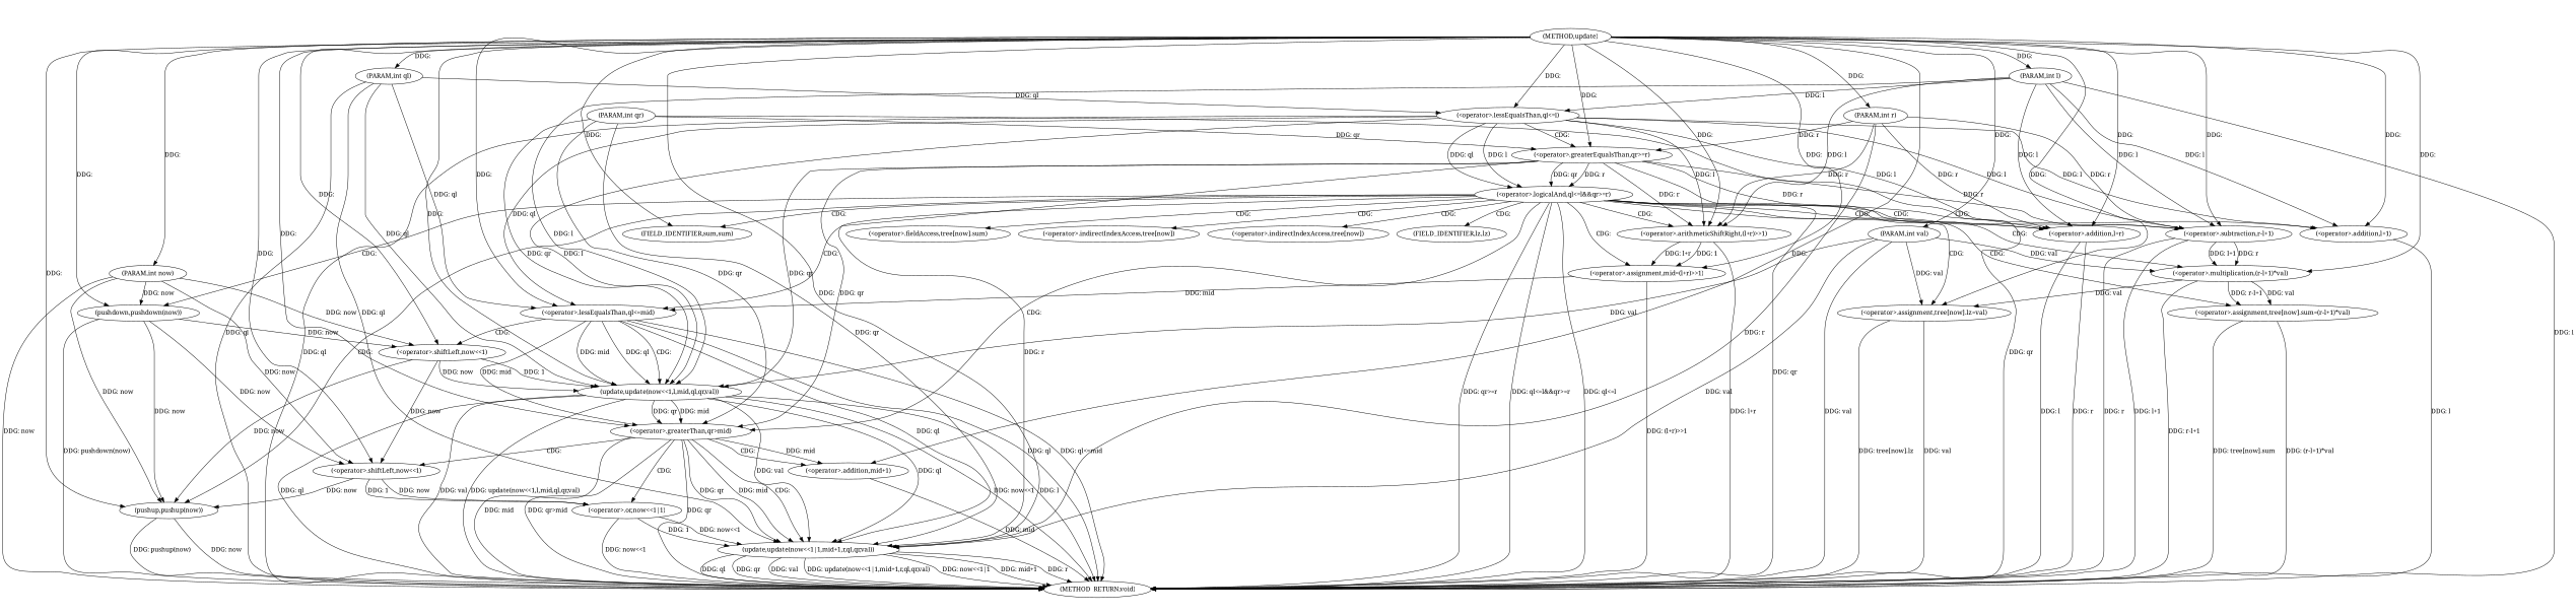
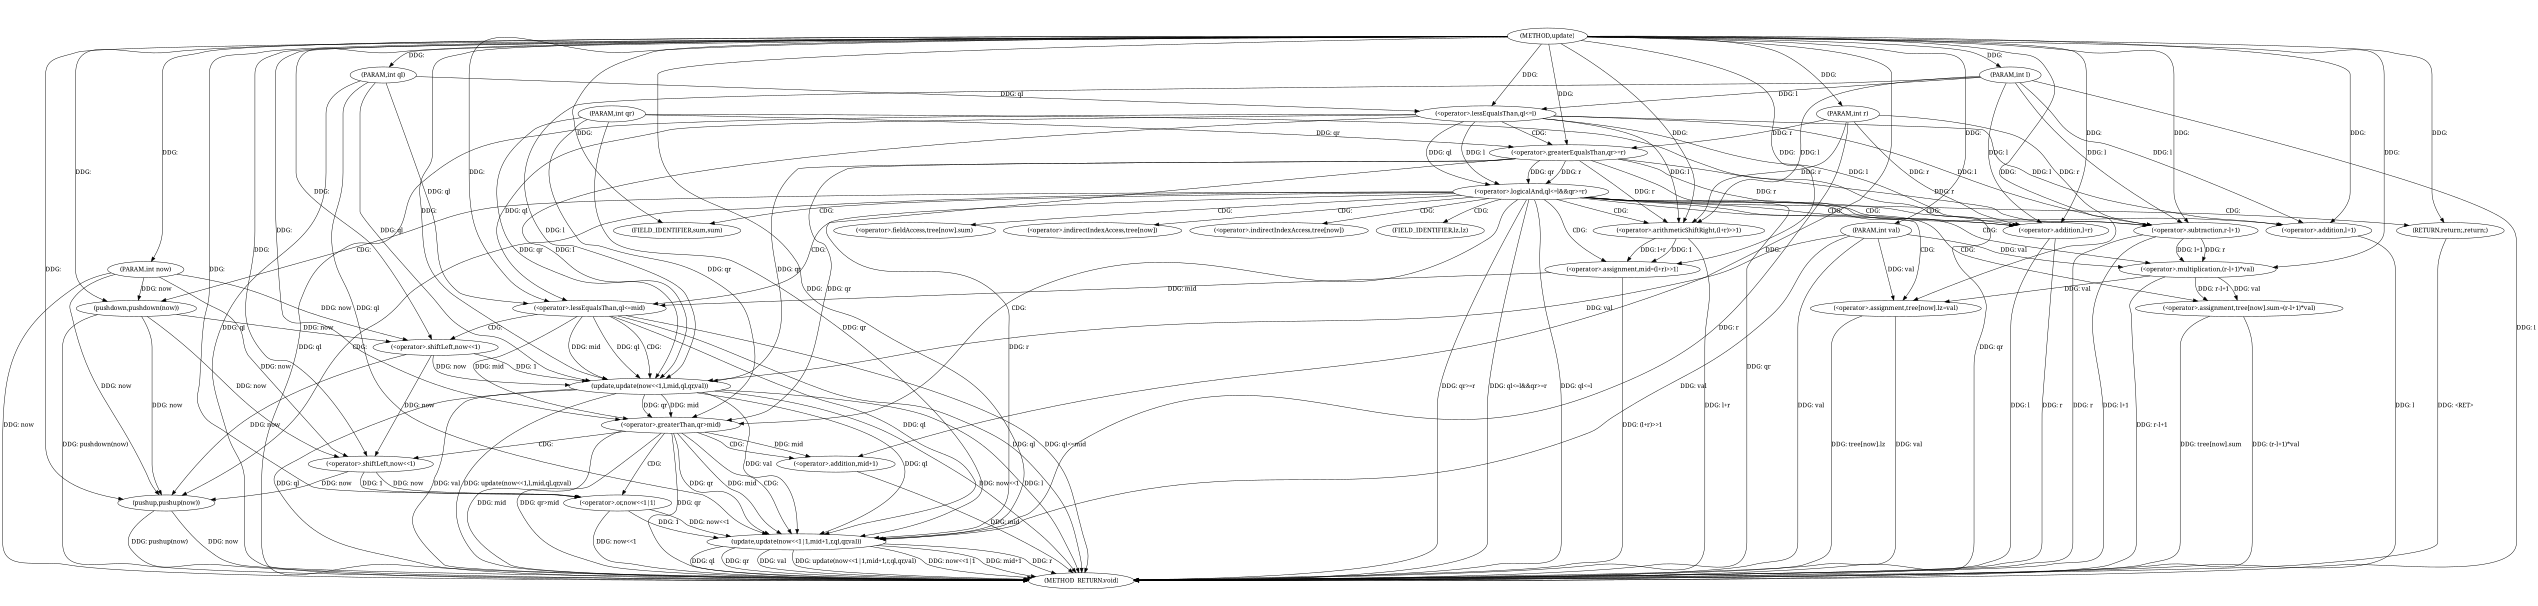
  digraph {
    fontname="Noto Serif"
    node [fontname="Noto Serif"]
    edge [fontname="Noto Serif"]
    n1 [label="(METHOD,update)"]
    n2 [label="(PARAM,int now)"]
    n3 [label="(PARAM,int l)"]
    n4 [label="(PARAM,int r)"]
    n5 [label="(PARAM,int ql)"]
    n6 [label="(PARAM,int val)"]
    n7 [label="(pushdown,pushdown(now))"]
    n8 [label="(<operator>.assignment,mid=(l+r)>>1)"]
    n9 [label="(pushup,pushup(now))"]
    n10 [label="(<operator>.lessEqualsThan,ql<=mid)"]
    n11 [label="(update,update(now<<1,l,mid,ql,qr,val))"]
    n12 [label="(<operator>.greaterThan,qr>mid)"]
    n13 [label="(update,update(now<<1|1,mid+1,r,ql,qr,val))"]
    n14 [label="(<operator>.assignment,tree[now].lz=val)"]
+   n15 [label="(RETURN,return;,return;)"]
    n16 [label="(<operator>.arithmeticShiftRight,(l+r)>>1)"]
    n17 [label="(<operator>.lessEqualsThan,ql<=l)"]
    n18 [label="(<operator>.greaterEqualsThan,qr>=r)"]
    n19 [label="(<operator>.addition,l+r)"]
    n20 [label="(<operator>.shiftLeft,now<<1)"]
    n21 [label="(<operator>.or,now<<1|1)"]
    n22 [label="(<operator>.addition,mid+1)"]
    n23 [label="(<operator>.multiplication,(r-l+1)*val)"]
    n24 [label="(<operator>.shiftLeft,now<<1)"]
    n25 [label="(<operator>.subtraction,r-l+1)"]
    n26 [label="(<operator>.addition,l+1)"]
    n27 [label="(FIELD_IDENTIFIER,sum,sum)"]
    n28 [label="(METHOD_RETURN,void)"]
    n29 [label="(PARAM,int qr)"]
    n30 [label="(<operator>.logicalAnd,ql<=l&&qr>=r)"]
    n31 [label="(<operator>.assignment,tree[now].sum=(r-l+1)*val)"]
    n32 [label="(<operator>.fieldAccess,tree[now].sum)"]
    n33 [label="(<operator>.indirectIndexAccess,tree[now])"]
    n34 [label="(<operator>.indirectIndexAccess,tree[now])"]
    n35 [label="(FIELD_IDENTIFIER,lz,lz)"]
    n1 -> n2 [label="DDG: "]
    n1 -> n3 [label="DDG: "]
    n1 -> n4 [label="DDG: "]
    n1 -> n5 [label="DDG: "]
    n1 -> n6 [label="DDG: "]
    n1 -> n7 [label="DDG: "]
    n1 -> n8 [label="DDG: "]
    n1 -> n9 [label="DDG: "]
    n1 -> n10 [label="DDG: "]
    n1 -> n11 [label="DDG: "]
    n1 -> n12 [label="DDG: "]
    n1 -> n13 [label="DDG: "]
    n1 -> n14 [label="DDG: "]
+   n1 -> n15 [label="DDG: "]
    n1 -> n16 [label="DDG: "]
    n1 -> n17 [label="DDG: "]
    n1 -> n18 [label="DDG: "]
    n1 -> n19 [label="DDG: "]
    n1 -> n20 [label="DDG: "]
+   n1 -> n21 [label="DDG: "]
    n1 -> n22 [label="DDG: "]
    n1 -> n23 [label="DDG: "]
    n1 -> n24 [label="DDG: "]
    n1 -> n25 [label="DDG: "]
    n1 -> n26 [label="DDG: "]
    n1 -> n27 [label="DDG: "]
    n2 -> n7 [label="DDG: now"]
    n2 -> n9 [label="DDG: now"]
    n2 -> n20 [label="DDG: now"]
    n2 -> n24 [label="DDG: now"]
    n2 -> n28 [label="DDG: now"]
    n3 -> n11 [label="DDG: l"]
    n3 -> n16 [label="DDG: l"]
    n3 -> n17 [label="DDG: l"]
    n3 -> n19 [label="DDG: l"]
    n3 -> n25 [label="DDG: l"]
    n3 -> n26 [label="DDG: l"]
    n3 -> n28 [label="DDG: l"]
    n4 -> n13 [label="DDG: r"]
    n4 -> n16 [label="DDG: r"]
    n4 -> n18 [label="DDG: r"]
    n4 -> n19 [label="DDG: r"]
    n4 -> n25 [label="DDG: r"]
    n5 -> n10 [label="DDG: ql"]
    n5 -> n11 [label="DDG: ql"]
    n5 -> n13 [label="DDG: ql"]
    n5 -> n17 [label="DDG: ql"]
    n5 -> n28 [label="DDG: ql"]
    n6 -> n11 [label="DDG: val"]
    n6 -> n13 [label="DDG: val"]
    n6 -> n14 [label="DDG: val"]
    n6 -> n23 [label="DDG: val"]
    n6 -> n28 [label="DDG: val"]
    n7 -> n9 [label="DDG: now"]
    n7 -> n20 [label="DDG: now"]
    n7 -> n24 [label="DDG: now"]
    n7 -> n28 [label="DDG: pushdown(now)"]
    n8 -> n10 [label="DDG: mid"]
    n8 -> n28 [label="DDG: (l+r)>>1"]
    n9 -> n28 [label="DDG: now"]
    n9 -> n28 [label="DDG: pushup(now)"]
    n10 -> n11 [label="DDG: mid"]
    n10 -> n11 [label="DDG: ql"]
    n10 -> n11 [label="CDG: "]
    n10 -> n12 [label="DDG: mid"]
    n10 -> n13 [label="DDG: ql"]
    n10 -> n20 [label="CDG: "]
    n10 -> n28 [label="DDG: ql"]
    n10 -> n28 [label="DDG: ql<=mid"]
    n11 -> n12 [label="DDG: qr"]
    n11 -> n12 [label="DDG: mid"]
    n11 -> n13 [label="DDG: val"]
    n11 -> n13 [label="DDG: ql"]
    n11 -> n28 [label="DDG: now<<1"]
    n11 -> n28 [label="DDG: l"]
    n11 -> n28 [label="DDG: ql"]
    n11 -> n28 [label="DDG: val"]
    n11 -> n28 [label="DDG: update(now<<1,l,mid,ql,qr,val)"]
    n12 -> n13 [label="DDG: qr"]
    n12 -> n13 [label="DDG: mid"]
    n12 -> n13 [label="CDG: "]
    n12 -> n21 [label="CDG: "]
    n12 -> n22 [label="DDG: mid"]
    n12 -> n22 [label="CDG: "]
    n12 -> n24 [label="CDG: "]
    n12 -> n28 [label="DDG: qr"]
    n12 -> n28 [label="DDG: mid"]
    n12 -> n28 [label="DDG: qr>mid"]
    n13 -> n28 [label="DDG: now<<1|1"]
    n13 -> n28 [label="DDG: mid+1"]
    n13 -> n28 [label="DDG: r"]
    n13 -> n28 [label="DDG: ql"]
    n13 -> n28 [label="DDG: qr"]
    n13 -> n28 [label="DDG: val"]
    n13 -> n28 [label="DDG: update(now<<1|1,mid+1,r,ql,qr,val)"]
    n14 -> n28 [label="DDG: tree[now].lz"]
    n14 -> n28 [label="DDG: val"]
+   n15 -> n28 [label="DDG: <RET>"]
    n16 -> n8 [label="DDG: l+r"]
    n16 -> n8 [label="DDG: 1"]
    n16 -> n28 [label="DDG: l+r"]
    n17 -> n10 [label="DDG: ql"]
    n17 -> n11 [label="DDG: l"]
    n17 -> n16 [label="DDG: l"]
    n17 -> n18 [label="CDG: "]
    n17 -> n19 [label="DDG: l"]
    n17 -> n25 [label="DDG: l"]
    n17 -> n26 [label="DDG: l"]
    n17 -> n28 [label="DDG: ql"]
    n17 -> n30 [label="DDG: ql"]
    n17 -> n30 [label="DDG: l"]
    n18 -> n11 [label="DDG: qr"]
    n18 -> n12 [label="DDG: qr"]
    n18 -> n13 [label="DDG: r"]
    n18 -> n16 [label="DDG: r"]
    n18 -> n19 [label="DDG: r"]
    n18 -> n25 [label="DDG: r"]
    n18 -> n28 [label="DDG: qr"]
    n18 -> n30 [label="DDG: r"]
    n18 -> n30 [label="DDG: qr"]
    n19 -> n28 [label="DDG: l"]
    n19 -> n28 [label="DDG: r"]
    n20 -> n9 [label="DDG: now"]
    n20 -> n11 [label="DDG: 1"]
    n20 -> n11 [label="DDG: now"]
    n20 -> n24 [label="DDG: now"]
    n21 -> n13 [label="DDG: 1"]
    n21 -> n13 [label="DDG: now<<1"]
    n21 -> n28 [label="DDG: now<<1"]
    n22 -> n28 [label="DDG: mid"]
    n23 -> n14 [label="DDG: val"]
    n23 -> n28 [label="DDG: r-l+1"]
    n23 -> n31 [label="DDG: r-l+1"]
    n23 -> n31 [label="DDG: val"]
    n24 -> n9 [label="DDG: now"]
    n24 -> n21 [label="DDG: 1"]
    n24 -> n21 [label="DDG: now"]
    n25 -> n23 [label="DDG: r"]
    n25 -> n23 [label="DDG: l+1"]
    n25 -> n28 [label="DDG: r"]
    n25 -> n28 [label="DDG: l+1"]
    n26 -> n28 [label="DDG: l"]
    n29 -> n11 [label="DDG: qr"]
    n29 -> n12 [label="DDG: qr"]
    n29 -> n13 [label="DDG: qr"]
    n29 -> n18 [label="DDG: qr"]
    n29 -> n28 [label="DDG: qr"]
    n30 -> n7 [label="CDG: "]
    n30 -> n8 [label="CDG: "]
    n30 -> n9 [label="CDG: "]
    n30 -> n10 [label="CDG: "]
    n30 -> n12 [label="CDG: "]
    n30 -> n14 [label="CDG: "]
+   n30 -> n15 [label="CDG: "]
    n30 -> n16 [label="CDG: "]
    n30 -> n19 [label="CDG: "]
    n30 -> n23 [label="CDG: "]
    n30 -> n25 [label="CDG: "]
    n30 -> n26 [label="CDG: "]
    n30 -> n27 [label="CDG: "]
    n30 -> n28 [label="DDG: ql<=l"]
    n30 -> n28 [label="DDG: qr>=r"]
    n30 -> n28 [label="DDG: ql<=l&&qr>=r"]
    n30 -> n31 [label="CDG: "]
    n30 -> n32 [label="CDG: "]
    n30 -> n33 [label="CDG: "]
    n30 -> n34 [label="CDG: "]
    n30 -> n35 [label="CDG: "]
    n31 -> n28 [label="DDG: tree[now].sum"]
    n31 -> n28 [label="DDG: (r-l+1)*val"]
  }
